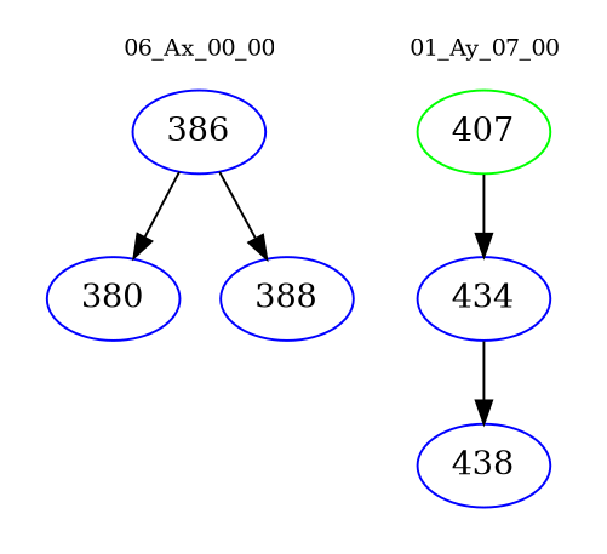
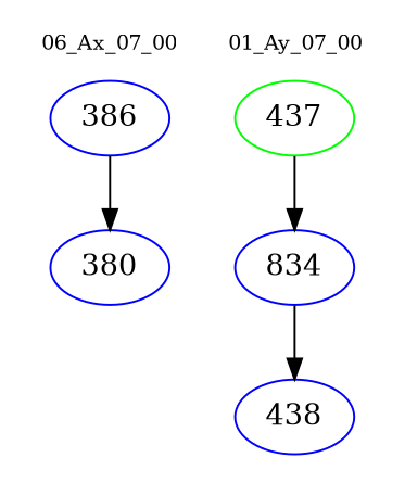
  digraph {
    node [color=blue]
    edge [color=black]
    n1 [label=386]
    n2 [label=380]
-   n3 [label=388]
-   n4 [label=434]
+   n4 [label=834]
    n5 [label=438]
-   n6 [color=green label=407]
+   n6 [color=green label=437]
    subgraph cluster_1 {
      color=white
      fontsize=10
-     label="06_Ax_00_00"
+     label="06_Ax_07_00"
      n1
      n2
-     n3
    }
    subgraph cluster_2 {
      color=white
      fontsize=10
      label="01_Ay_07_00"
      n4
      n5
      n6
    }
    n1 -> n2
-   n1 -> n3
    n4 -> n5
    n6 -> n4
  }
